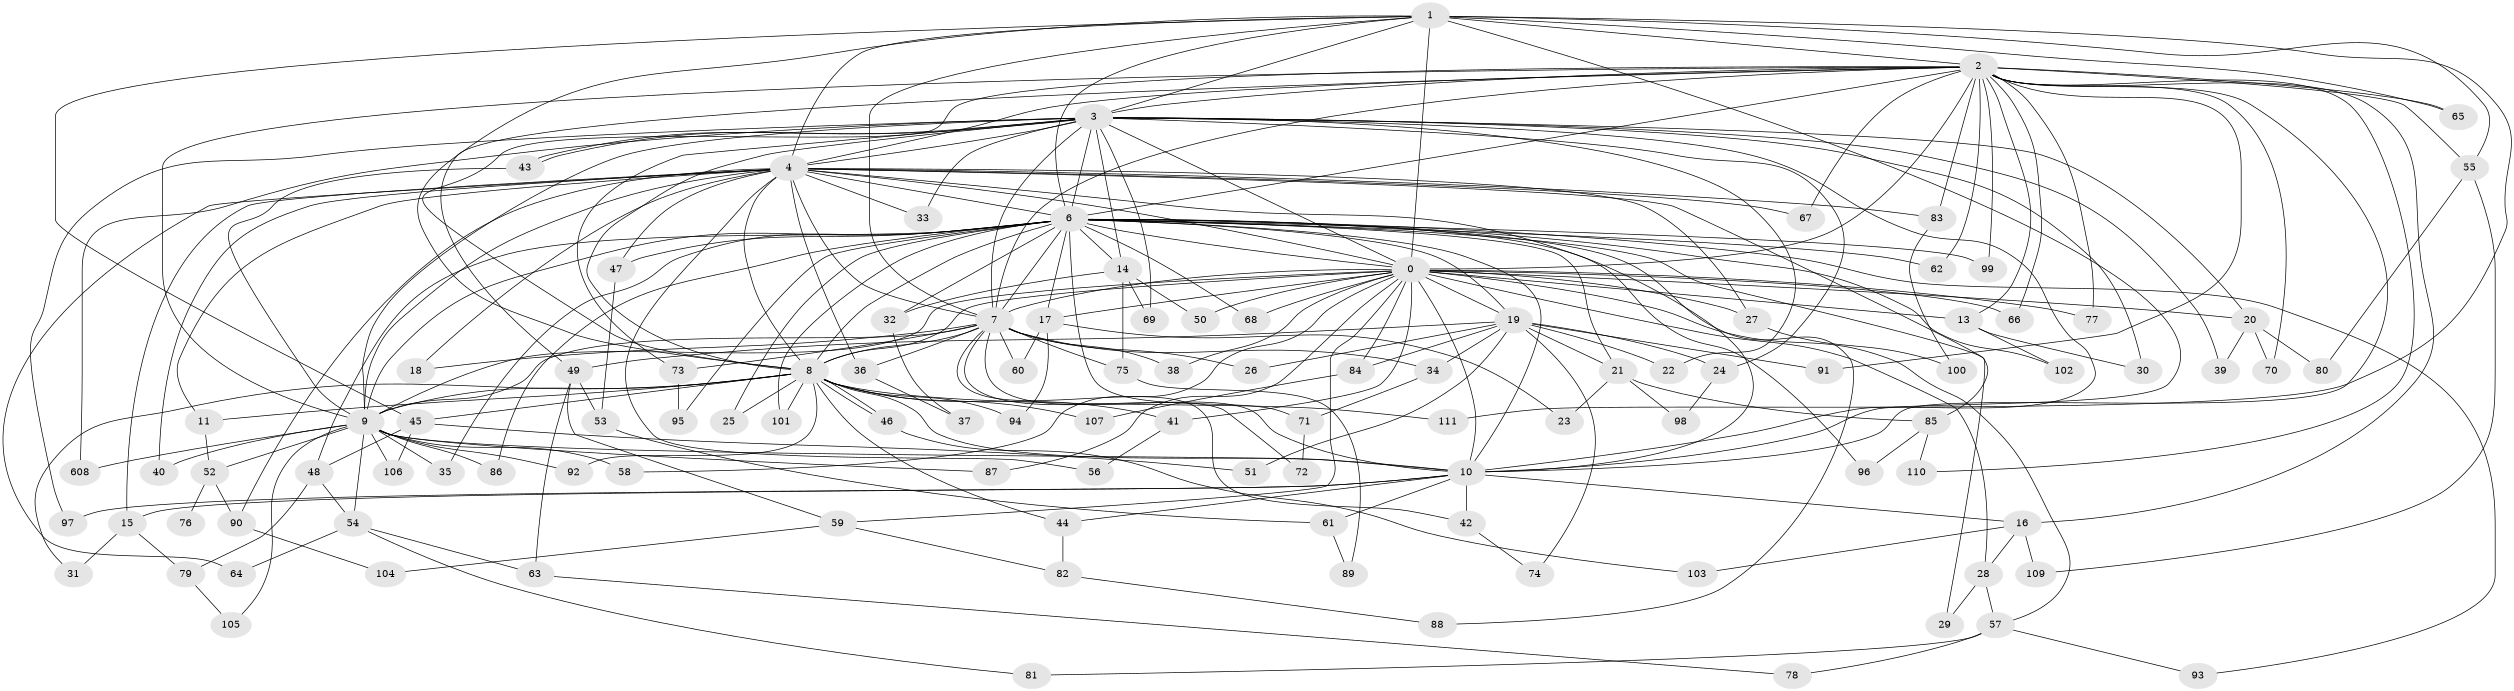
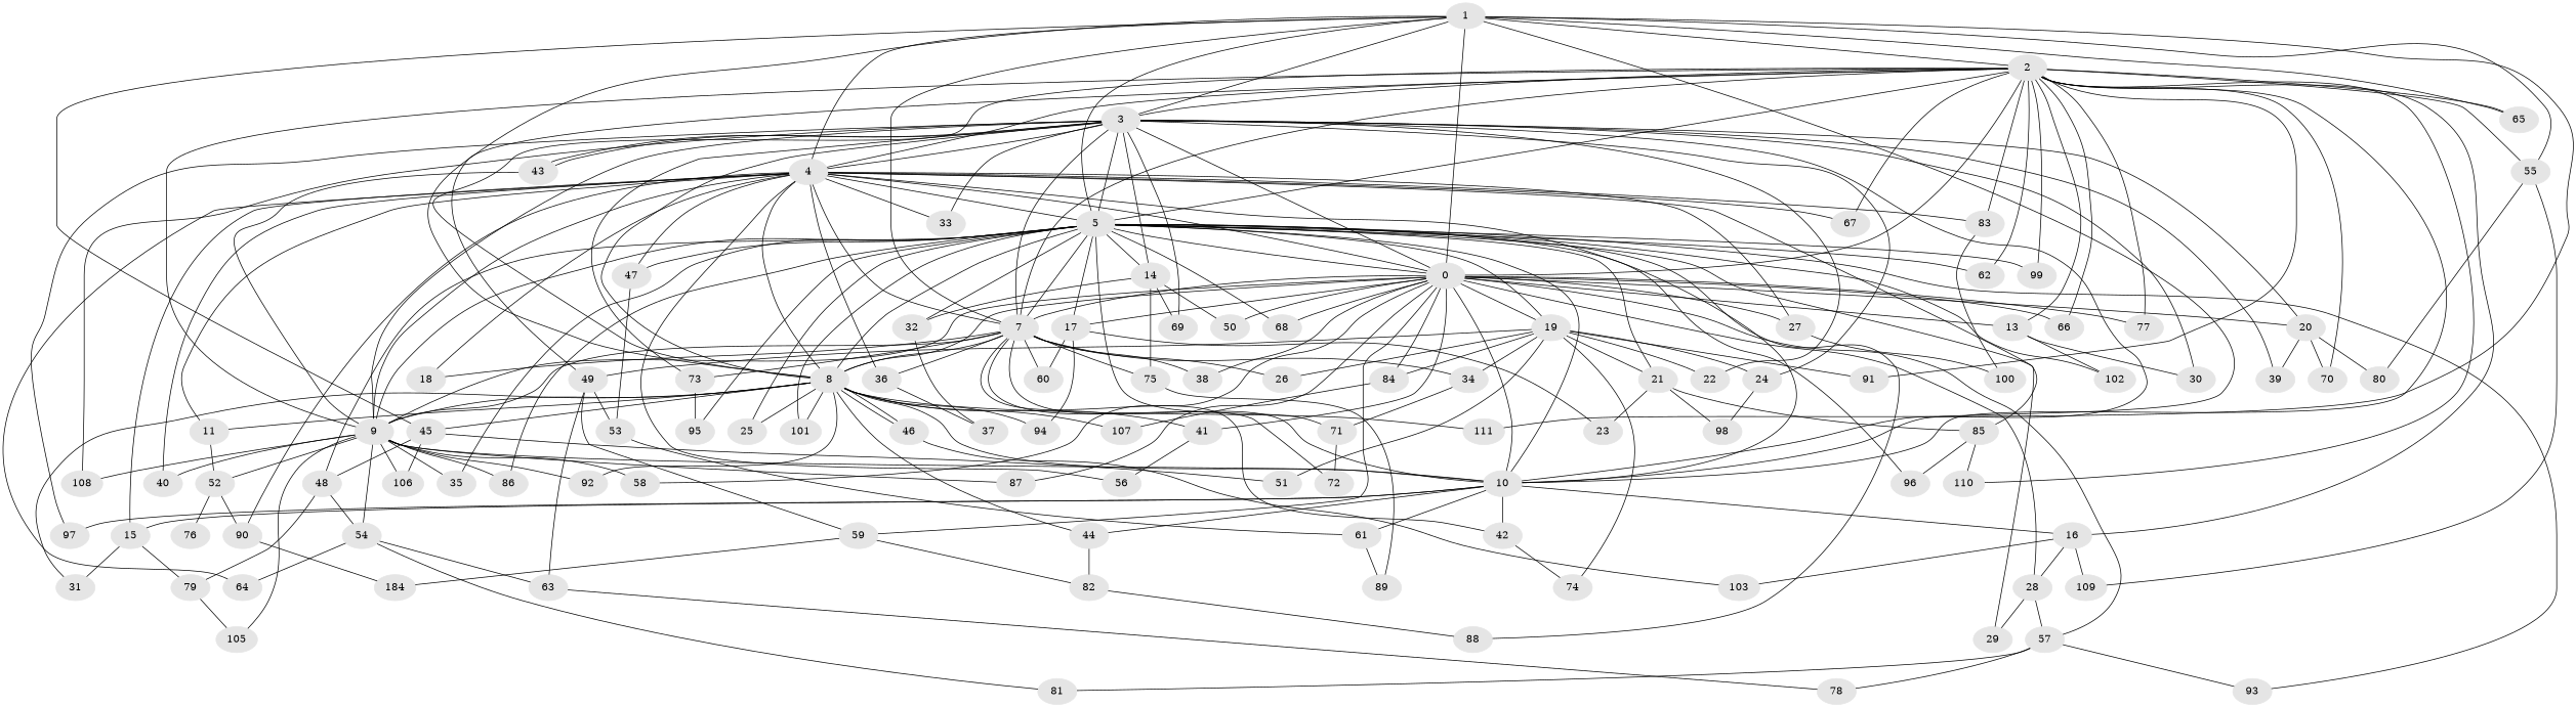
  graph {
    node [color=gray90 style=filled]
    1
    2
    3
    4
-   5 [label=6]
+   5
    n6 [label=0]
    7
    8
    10
    45
    55
    65
    111
    9
    13
    16
    49
    62
    66
    67
    70
    77
    83
    91
    99
    110
    14
    20
    22
    24
    30
    33
    39
    43
    69
    73
    97
-   108 [label=608]
+   108
    11
    15
    18
    27
    36
    40
    47
    56
    64
    85
    90
    17
    19
    21
    25
    29
    32
    35
    48
    68
    71
    86
    88
    93
    95
    96
    101
    102
    28
    38
    41
    50
    57
    58
    59
    84
    87
    26
    34
    42
    60
    72
    75
    31
    44
    46
    92
    94
    107
    52
    54
    105
    106
    61
    51
    109
    80
    103
    53
    63
    100
    98
    79
    37
-   104
+   104 [label=184]
    23
    74
    81
    78
    82
    89
    76
    1 -- 2
    1 -- 3
    1 -- 4
    1 -- 5
    1 -- n6
    1 -- 7
    1 -- 8
    1 -- 10
    1 -- 45
    1 -- 55
    1 -- 65
    1 -- 111
    2 -- 3
    2 -- 4
    2 -- 5
    2 -- n6
    2 -- 7
    2 -- 8
    2 -- 10
    2 -- 55
    2 -- 65
    2 -- 9
    2 -- 13
    2 -- 16
    2 -- 49
    2 -- 62
    2 -- 66
    2 -- 67
    2 -- 70
    2 -- 77
    2 -- 83
    2 -- 91
    2 -- 99
    2 -- 110
    3 -- 4
    3 -- 5
    3 -- n6
    3 -- 7
    3 -- 8
    3 -- 10
    3 -- 9
    3 -- 14
    3 -- 20
    3 -- 22
    3 -- 24
    3 -- 30
    3 -- 33
    3 -- 39
    3 -- 43
    3 -- 43
    3 -- 69
    3 -- 73
    3 -- 97
    3 -- 108
    4 -- 5
    4 -- n6
    4 -- 7
    4 -- 8
    4 -- 10
    4 -- 9
    4 -- 67
    4 -- 83
    4 -- 33
    4 -- 11
    4 -- 15
    4 -- 18
    4 -- 27
    4 -- 36
    4 -- 40
    4 -- 47
    4 -- 56
    4 -- 64
    4 -- 85
    4 -- 90
    5 -- n6
    5 -- 7
    5 -- 8
    5 -- 10
    5 -- 9
    5 -- 62
    5 -- 99
    5 -- 14
    5 -- 47
    5 -- 17
    5 -- 19
    5 -- 21
    5 -- 25
    5 -- 29
    5 -- 32
    5 -- 35
    5 -- 48
    5 -- 68
    5 -- 71
    5 -- 86
    5 -- 88
    5 -- 93
    5 -- 95
    5 -- 96
    5 -- 101
    5 -- 102
    n6 -- 7
    n6 -- 8
    n6 -- 10
    n6 -- 9
    n6 -- 13
    n6 -- 66
    n6 -- 77
    n6 -- 20
    n6 -- 27
    n6 -- 17
    n6 -- 19
    n6 -- 68
    n6 -- 28
    n6 -- 38
    n6 -- 41
    n6 -- 50
    n6 -- 57
    n6 -- 58
    n6 -- 59
    n6 -- 84
    n6 -- 87
    7 -- 8
    7 -- 10
    7 -- 9
    7 -- 73
    7 -- 18
    7 -- 36
    7 -- 38
    7 -- 26
    7 -- 34
    7 -- 42
    7 -- 60
    7 -- 72
    7 -- 75
    8 -- 10
    8 -- 45
    8 -- 111
    8 -- 9
    8 -- 11
    8 -- 25
    8 -- 101
    8 -- 41
    8 -- 31
    8 -- 44
    8 -- 46
    8 -- 46
    8 -- 92
    8 -- 94
    8 -- 107
    10 -- 16
    10 -- 97
    10 -- 15
    10 -- 42
    10 -- 44
    10 -- 61
    45 -- 48
    45 -- 106
    45 -- 51
    55 -- 109
    55 -- 80
    9 -- 10
    9 -- 108
    9 -- 40
    9 -- 35
    9 -- 86
    9 -- 58
    9 -- 87
    9 -- 92
    9 -- 52
    9 -- 54
    9 -- 105
    9 -- 106
    13 -- 30
    13 -- 102
    16 -- 28
    16 -- 109
    16 -- 103
    49 -- 59
    49 -- 53
    49 -- 63
    83 -- 100
    14 -- 69
    14 -- 32
    14 -- 50
    14 -- 75
    20 -- 70
    20 -- 39
    20 -- 80
    24 -- 98
    43 -- 9
    73 -- 95
    11 -- 52
    15 -- 31
    15 -- 79
    27 -- 100
    36 -- 37
    47 -- 53
    85 -- 110
    85 -- 96
    90 -- 104
    17 -- 60
    17 -- 94
    17 -- 23
    19 -- 49
    19 -- 91
    19 -- 22
    19 -- 24
    19 -- 21
    19 -- 84
    19 -- 26
    19 -- 34
    19 -- 51
    19 -- 74
    21 -- 85
    21 -- 98
    21 -- 23
    32 -- 37
    48 -- 54
    48 -- 79
    71 -- 72
    28 -- 29
    28 -- 57
    41 -- 56
    57 -- 93
    57 -- 81
    57 -- 78
    59 -- 104
    59 -- 82
    84 -- 107
    34 -- 71
    42 -- 74
    75 -- 89
    44 -- 82
    46 -- 103
    52 -- 90
    52 -- 76
    54 -- 64
    54 -- 63
    54 -- 81
    61 -- 89
    53 -- 61
    63 -- 78
    79 -- 105
    82 -- 88
  }
